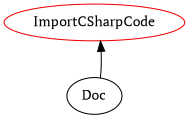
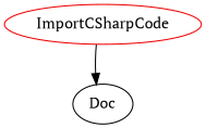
  digraph {
    fontname="PT Serif"
    node [fontname="PT Serif"]
    n1 [color=red2 label=ImportCSharpCode shape=oval]
    Doc
-   Doc -> n1 [fontname="PT Serif"]
+   n1 -> Doc [fontname="PT Serif"]
  }
